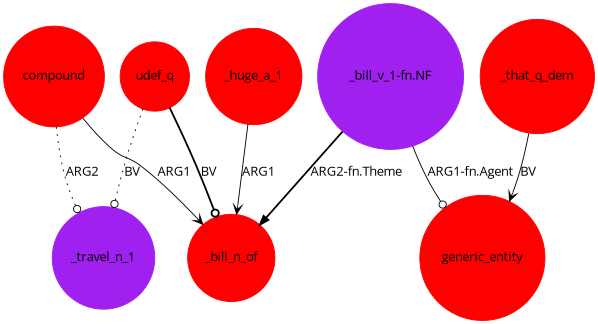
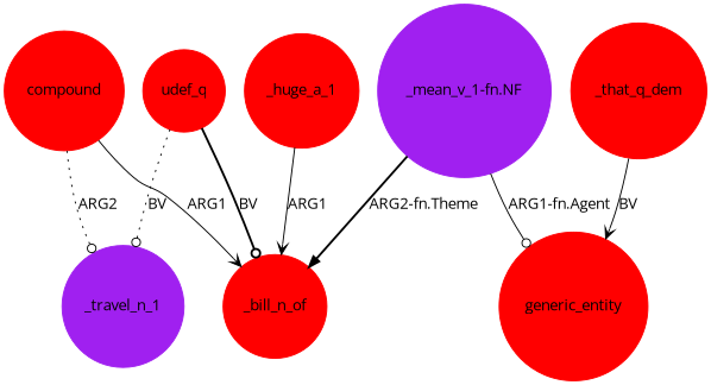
  digraph {
    fontname="Open Sans"
    node [shape=circle style=filled color=red fontname="Open Sans"]
    edge [style=solid arrowhead=odot fontname="Open Sans"]
    udef_q
    _travel_n_1 [color=purple]
    _bill_n_of
    compound
    _that_q_dem
    generic_entity
-   "_mean_v_1-fn.NF" [color=purple label="_bill_v_1-fn.NF"]
+   "_mean_v_1-fn.NF" [color=purple]
    _huge_a_1
    udef_q -> _travel_n_1 [label=BV style=dotted]
    udef_q -> _bill_n_of [label=BV style=bold]
    compound -> _travel_n_1 [label=ARG2 style=dotted]
    compound -> _bill_n_of [label=ARG1 arrowhead=vee]
    _that_q_dem -> generic_entity [label=BV arrowhead=vee]
    "_mean_v_1-fn.NF" -> _bill_n_of [label="ARG2-fn.Theme" style=bold arrowhead=normal]
    "_mean_v_1-fn.NF" -> generic_entity [label="ARG1-fn.Agent"]
    _huge_a_1 -> _bill_n_of [label=ARG1 arrowhead=vee]
  }
